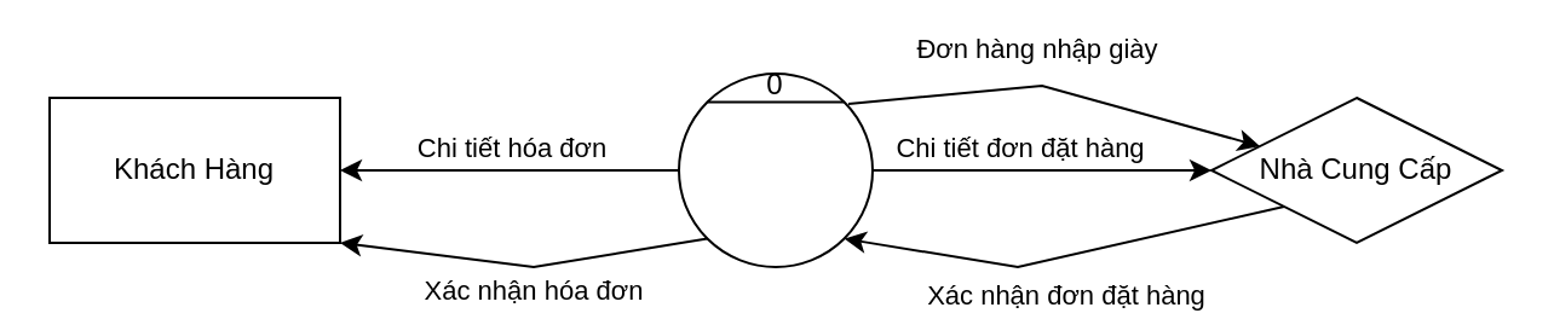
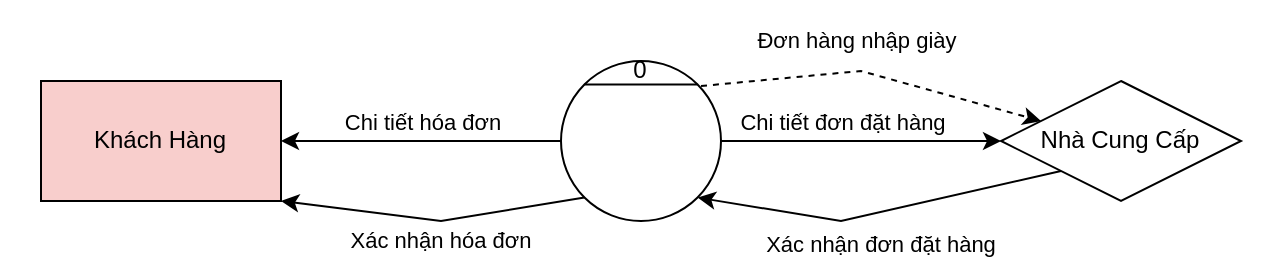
  <mxCell id="0" />
  <mxCell id="1" parent="0" />
- <mxCell id="2" value="Khách Hàng" style="rounded=0;whiteSpace=wrap;html=1;" vertex="1" parent="1"><mxGeometry x="20" y="40" width="120" height="60" as="geometry" /></mxCell>
+ <mxCell id="2" value="Khách Hàng" style="rounded=0;whiteSpace=wrap;html=1;fillColor=#f8cecc;" vertex="1" parent="1"><mxGeometry x="20" y="40" width="120" height="60" as="geometry" /></mxCell>
  <mxCell id="3" value="Nhà Cung Cấp" style="rhombus;whiteSpace=wrap;html=1;" vertex="1" parent="1"><mxGeometry x="500" y="40" width="120" height="60" as="geometry" /></mxCell>
  <mxCell id="4" value="" style="ellipse;whiteSpace=wrap;html=1;aspect=fixed;" vertex="1" parent="1"><mxGeometry x="280" y="30" width="80" height="80" as="geometry" /></mxCell>
  <mxCell id="5" value="" style="endArrow=none;html=1;rounded=0;exitX=0;exitY=0;exitDx=0;exitDy=0;entryX=1;entryY=0;entryDx=0;entryDy=0;" edge="1" parent="1" source="4" target="4"><mxGeometry width="50" height="50" relative="1" as="geometry"><mxPoint x="280" y="280" as="sourcePoint" /><mxPoint x="330" y="230" as="targetPoint" /></mxGeometry></mxCell>
  <mxCell id="6" value="0" style="text;html=1;strokeColor=none;fillColor=none;align=center;verticalAlign=middle;whiteSpace=wrap;rounded=0;" vertex="1" parent="1"><mxGeometry x="290" y="20" width="60" height="30" as="geometry" /></mxCell>
- <mxCell id="7" value="" style="endArrow=classic;html=1;rounded=0;exitX=1;exitY=0.75;exitDx=0;exitDy=0;entryX=0;entryY=0.25;entryDx=0;entryDy=0;" edge="1" parent="1" source="6" target="3"><mxGeometry width="50" height="50" relative="1" as="geometry"><mxPoint x="450" y="140" as="sourcePoint" /><mxPoint x="500" y="90" as="targetPoint" /><Array as="points"><mxPoint x="430" y="35" /></Array></mxGeometry></mxCell>
+ <mxCell id="7" value="" style="endArrow=classic;html=1;rounded=0;exitX=1;exitY=0.75;exitDx=0;exitDy=0;entryX=0;entryY=0.25;entryDx=0;entryDy=0;dashed=1;" edge="1" parent="1" source="6" target="3"><mxGeometry width="50" height="50" relative="1" as="geometry"><mxPoint x="450" y="140" as="sourcePoint" /><mxPoint x="500" y="90" as="targetPoint" /><Array as="points"><mxPoint x="430" y="35" /></Array></mxGeometry></mxCell>
  <mxCell id="8" value="Đơn hàng nhập giày" style="edgeLabel;html=1;align=center;verticalAlign=middle;resizable=0;points=[];" vertex="1" connectable="0" parent="7"><mxGeometry x="-0.238" y="-1" relative="1" as="geometry"><mxPoint x="12" y="-18" as="offset" /></mxGeometry></mxCell>
  <mxCell id="9" value="" style="endArrow=classic;html=1;rounded=0;exitX=0;exitY=0.5;exitDx=0;exitDy=0;entryX=1;entryY=0.5;entryDx=0;entryDy=0;" edge="1" parent="1" source="4" target="2"><mxGeometry width="50" height="50" relative="1" as="geometry"><mxPoint x="190" y="160" as="sourcePoint" /><mxPoint x="240" y="110" as="targetPoint" /></mxGeometry></mxCell>
  <mxCell id="10" value="Chi tiết hóa đơn" style="edgeLabel;html=1;align=center;verticalAlign=middle;resizable=0;points=[];" vertex="1" connectable="0" parent="9"><mxGeometry x="0.226" relative="1" as="geometry"><mxPoint x="16" y="-10" as="offset" /></mxGeometry></mxCell>
  <mxCell id="11" value="" style="endArrow=classic;html=1;rounded=0;exitX=1;exitY=0.5;exitDx=0;exitDy=0;entryX=0;entryY=0.5;entryDx=0;entryDy=0;" edge="1" parent="1" source="4" target="3"><mxGeometry width="50" height="50" relative="1" as="geometry"><mxPoint x="380" y="220" as="sourcePoint" /><mxPoint x="430" y="170" as="targetPoint" /></mxGeometry></mxCell>
  <mxCell id="12" value="Chi tiết đơn đặt hàng" style="edgeLabel;html=1;align=center;verticalAlign=middle;resizable=0;points=[];" vertex="1" connectable="0" parent="11"><mxGeometry x="-0.311" y="-1" relative="1" as="geometry"><mxPoint x="12" y="-11" as="offset" /></mxGeometry></mxCell>
  <mxCell id="13" value="" style="endArrow=classic;html=1;rounded=0;exitX=0;exitY=1;exitDx=0;exitDy=0;entryX=1;entryY=1;entryDx=0;entryDy=0;" edge="1" parent="1" source="3" target="4"><mxGeometry width="50" height="50" relative="1" as="geometry"><mxPoint x="410" y="290" as="sourcePoint" /><mxPoint x="460" y="240" as="targetPoint" /><Array as="points"><mxPoint x="420" y="110" /></Array></mxGeometry></mxCell>
  <mxCell id="14" value="Xác nhận đơn đặt hàng" style="edgeLabel;html=1;align=center;verticalAlign=middle;resizable=0;points=[];" vertex="1" connectable="0" parent="13"><mxGeometry x="0.365" y="1" relative="1" as="geometry"><mxPoint x="34" y="13" as="offset" /></mxGeometry></mxCell>
  <mxCell id="15" value="" style="endArrow=classic;html=1;rounded=0;exitX=0;exitY=1;exitDx=0;exitDy=0;entryX=1;entryY=1;entryDx=0;entryDy=0;" edge="1" parent="1" source="4" target="2"><mxGeometry width="50" height="50" relative="1" as="geometry"><mxPoint x="70" y="210" as="sourcePoint" /><mxPoint x="120" y="160" as="targetPoint" /><Array as="points"><mxPoint x="220" y="110" /></Array></mxGeometry></mxCell>
  <mxCell id="16" value="Xác nhận hóa đơn" style="edgeLabel;html=1;align=center;verticalAlign=middle;resizable=0;points=[];" vertex="1" connectable="0" parent="15"><mxGeometry x="0.3" relative="1" as="geometry"><mxPoint x="27" y="13" as="offset" /></mxGeometry></mxCell>
